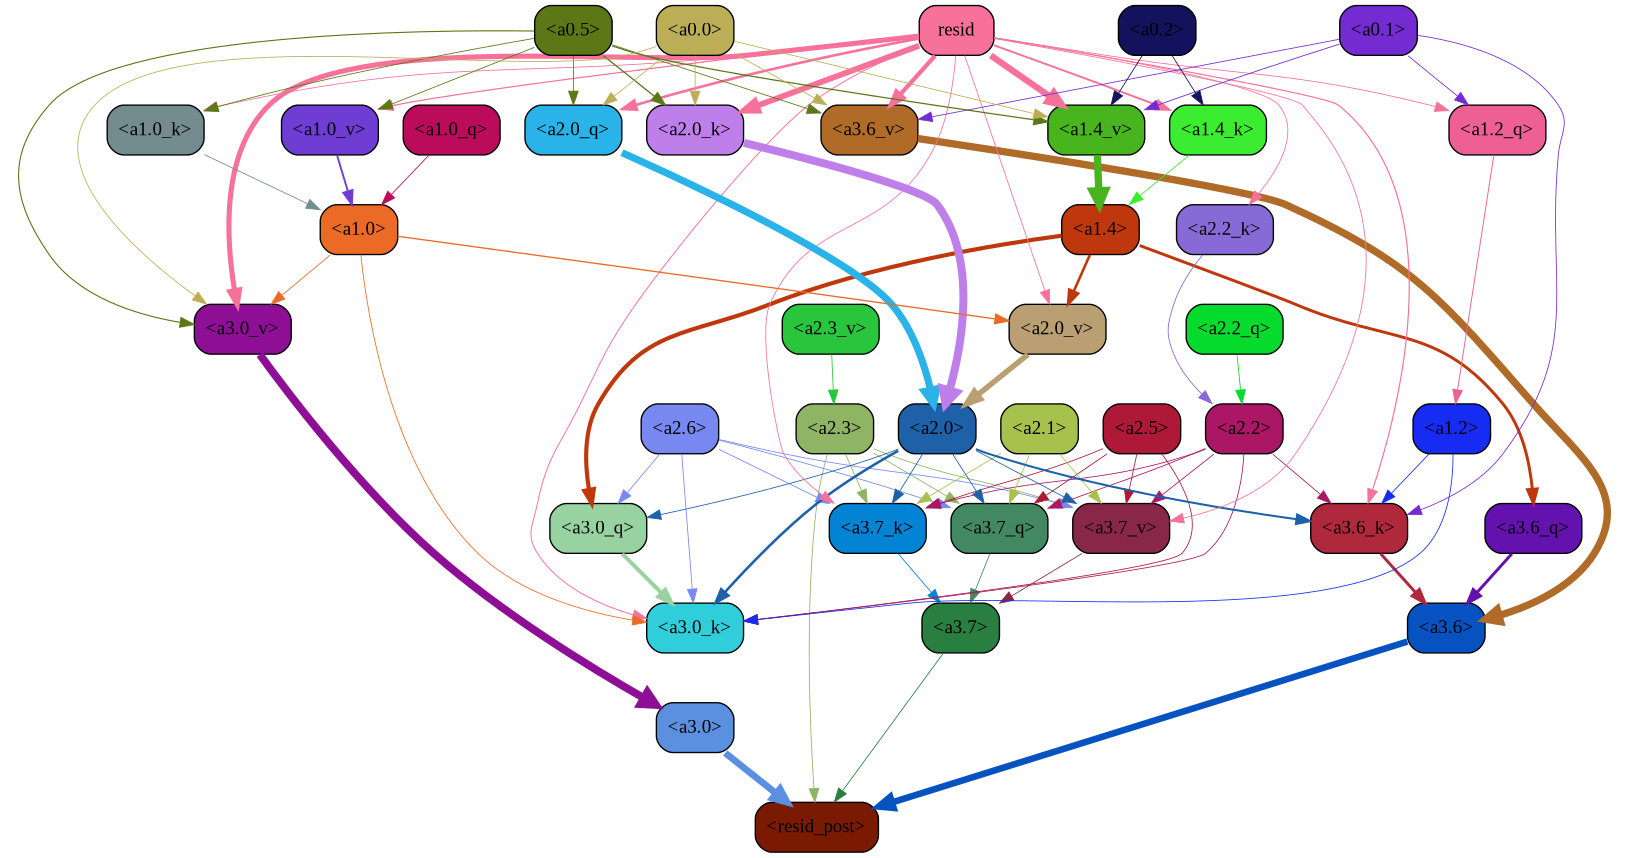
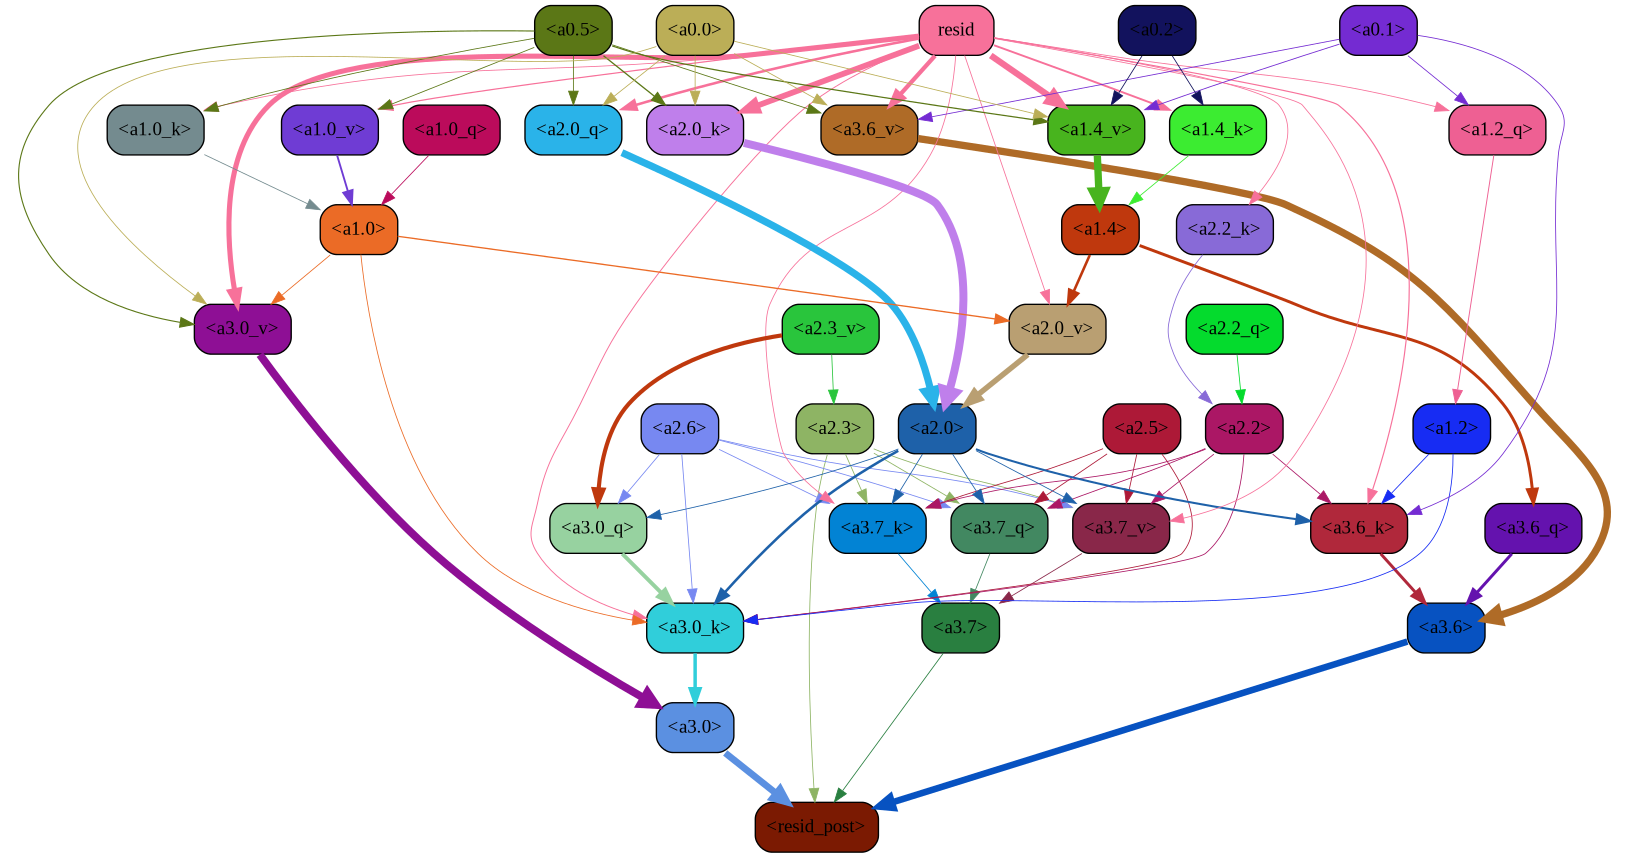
  strict digraph {
    fontname="Liberation Serif"
    splines=true
    node [color=black fontname="Liberation Serif" shape=box style="filled, rounded"]
    edge [color="#f7719a" fontname="Liberation Serif" penwidth=0.6]
    "<a3.7>" [fillcolor="#297f40"]
    "<resid_post>" [fillcolor="#7b1a02"]
    "<a3.6>" [fillcolor="#0752c1"]
    "<a3.0>" [fillcolor="#5b90e1"]
    "<a2.3>" [fillcolor="#8eb464"]
    "<a3.7_q>" [fillcolor="#428861"]
    "<a3.7_k>" [fillcolor="#0283d4"]
    "<a3.7_v>" [fillcolor="#892749"]
    "<a3.6_q>" [fillcolor="#6412ae"]
    "<a3.0_q>" [fillcolor="#97d2a0"]
    "<a3.0_k>" [fillcolor="#30ceda"]
    "<a3.6_k>" [fillcolor="#b0283b"]
    "<a3.6_v>" [fillcolor="#af6b27"]
    "<a3.0_v>" [fillcolor="#8e0f95"]
    "<a2.6>" [fillcolor="#7788f1"]
    "<a2.5>" [fillcolor="#ad1937"]
    "<a2.2>" [fillcolor="#ab1765"]
-   "<a2.1>" [fillcolor="#a6c24d"]
    "<a2.0>" [fillcolor="#1e61a9"]
    "<a1.4>" [fillcolor="#bf380d"]
    "<a2.0_v>" [fillcolor="#b99f72"]
    n22 [fillcolor="#f7719a" label=resid]
    "<a2.0_q>" [fillcolor="#2ab3e9"]
    "<a2.2_k>" [fillcolor="#886ad7"]
    "<a2.0_k>" [fillcolor="#bf7feb"]
    "<a1.2_q>" [fillcolor="#ee6093"]
    "<a1.4_k>" [fillcolor="#3cec31"]
    "<a1.0_k>" [fillcolor="#748b8f"]
    "<a1.4_v>" [fillcolor="#48b41e"]
    "<a1.0_v>" [fillcolor="#6f3cd4"]
    "<a1.2>" [fillcolor="#172cf3"]
    "<a1.0>" [fillcolor="#eb6b26"]
    "<a0.1>" [fillcolor="#742bd2"]
    "<a0.5>" [fillcolor="#5b7716"]
    "<a0.0>" [fillcolor="#bbae57"]
    "<a2.2_q>" [fillcolor="#04db2d"]
    "<a2.3_v>" [fillcolor="#29c53c"]
    "<a1.0_q>" [fillcolor="#bb0b5b"]
    "<a0.2>" [fillcolor="#12125d"]
    "<a3.7>" -> "<resid_post>" [color="#297f40"]
    "<a3.6>" -> "<resid_post>" [color="#0752c1" penwidth=4.752790808677673]
    "<a3.0>" -> "<resid_post>" [color="#5b90e1" penwidth=4.897669434547424]
    "<a2.3>" -> "<resid_post>" [color="#8eb464"]
    "<a2.3>" -> "<a3.7_q>" [color="#8eb464"]
    "<a2.3>" -> "<a3.7_k>" [color="#8eb464"]
    "<a2.3>" -> "<a3.7_v>" [color="#8eb464"]
    "<a3.7_q>" -> "<a3.7>" [color="#428861"]
    "<a3.7_k>" -> "<a3.7>" [color="#0283d4"]
    "<a3.7_v>" -> "<a3.7>" [color="#892749"]
    "<a3.6_q>" -> "<a3.6>" [color="#6412ae" penwidth=2.160832464694977]
    "<a3.0_q>" -> "<a3.0_k>" [color="#97d2a0" penwidth=2.870753765106201]
+   "<a3.0_k>" -> "<a3.0>" [color="#30ceda" penwidth=2.520303964614868]
    "<a3.6_k>" -> "<a3.6>" [color="#b0283b" penwidth=2.13908451795578]
    "<a3.6_v>" -> "<a3.6>" [color="#af6b27" penwidth=5.297133803367615]
    "<a3.0_v>" -> "<a3.0>" [color="#8e0f95" penwidth=5.680712580680847]
    "<a2.6>" -> "<a3.7_q>" [color="#7788f1"]
    "<a2.6>" -> "<a3.7_k>" [color="#7788f1"]
    "<a2.6>" -> "<a3.7_v>" [color="#7788f1"]
    "<a2.6>" -> "<a3.0_q>" [color="#7788f1"]
    "<a2.6>" -> "<a3.0_k>" [color="#7788f1"]
    "<a2.5>" -> "<a3.7_q>" [color="#ad1937"]
    "<a2.5>" -> "<a3.7_k>" [color="#ad1937"]
    "<a2.5>" -> "<a3.7_v>" [color="#ad1937"]
    "<a2.5>" -> "<a3.0_k>" [color="#ad1937"]
    "<a2.2>" -> "<a3.7_q>" [color="#ab1765"]
    "<a2.2>" -> "<a3.7_k>" [color="#ab1765"]
    "<a2.2>" -> "<a3.7_v>" [color="#ab1765"]
    "<a2.2>" -> "<a3.0_k>" [color="#ab1765"]
    "<a2.2>" -> "<a3.6_k>" [color="#ab1765"]
-   "<a2.1>" -> "<a3.7_q>" [color="#a6c24d"]
-   "<a2.1>" -> "<a3.7_k>" [color="#a6c24d"]
-   "<a2.1>" -> "<a3.7_v>" [color="#a6c24d"]
    "<a2.0>" -> "<a3.7_q>" [color="#1e61a9"]
    "<a2.0>" -> "<a3.7_k>" [color="#1e61a9"]
    "<a2.0>" -> "<a3.7_v>" [color="#1e61a9"]
    "<a2.0>" -> "<a3.0_q>" [color="#1e61a9"]
    "<a2.0>" -> "<a3.0_k>" [color="#1e61a9" penwidth=1.8632715698331594]
    "<a2.0>" -> "<a3.6_k>" [color="#1e61a9" penwidth=1.4811622872948647]
    "<a1.4>" -> "<a3.6_q>" [color="#bf380d" penwidth=2.1468575447797775]
-   "<a1.4>" -> "<a3.0_q>" [color="#bf380d" penwidth=3.0006065368652344]
+   "<a2.3_v>" -> "<a3.0_q>" [color="#bf380d" penwidth=3.0006065368652344]
    "<a1.4>" -> "<a2.0_v>" [color="#bf380d" penwidth=1.8759949803352356]
    "<a2.0_v>" -> "<a2.0>" [color="#b99f72" penwidth=3.9731863737106323]
    n22 -> "<a3.7_k>"
    n22 -> "<a3.7_v>"
    n22 -> "<a3.0_k>" [penwidth=0.691851794719696]
    n22 -> "<a3.6_k>" [penwidth=0.8410270567983389]
    n22 -> "<a3.6_v>" [penwidth=3.0758190751075745]
    n22 -> "<a3.0_v>" [penwidth=3.6927278637886047]
    n22 -> "<a2.0_v>"
    n22 -> "<a2.0_q>" [penwidth=1.8617419600486755]
    n22 -> "<a2.2_k>"
    n22 -> "<a2.0_k>" [penwidth=4.189224064350128]
    n22 -> "<a1.2_q>" [penwidth=0.603080153465271]
    n22 -> "<a1.4_k>" [penwidth=1.3883130550384521]
    n22 -> "<a1.0_k>"
    n22 -> "<a1.4_v>" [penwidth=4.585226953029633]
    n22 -> "<a1.0_v>" [penwidth=0.8794136047363281]
    "<a2.0_q>" -> "<a2.0>" [color="#2ab3e9" penwidth=5.1847569942474365]
    "<a2.2_k>" -> "<a2.2>" [color="#886ad7" penwidth=0.6149471998214722]
    "<a2.0_k>" -> "<a2.0>" [color="#bf7feb" penwidth=5.773491740226746]
    "<a1.2_q>" -> "<a1.2>" [color="#ee6093" penwidth=0.6863181293010712]
    "<a1.4_k>" -> "<a1.4>" [color="#3cec31"]
    "<a1.0_k>" -> "<a1.0>" [color="#748b8f"]
    "<a1.4_v>" -> "<a1.4>" [color="#48b41e" penwidth=5.299546539783478]
    "<a1.0_v>" -> "<a1.0>" [color="#6f3cd4" penwidth=1.3690393567085266]
    "<a1.2>" -> "<a3.0_k>" [color="#172cf3"]
    "<a1.2>" -> "<a3.6_k>" [color="#172cf3"]
    "<a1.0>" -> "<a3.0_k>" [color="#eb6b26"]
    "<a1.0>" -> "<a3.0_v>" [color="#eb6b26"]
    "<a1.0>" -> "<a2.0_v>" [color="#eb6b26" penwidth=0.9620223194360733]
    "<a0.1>" -> "<a3.6_k>" [color="#742bd2"]
    "<a0.1>" -> "<a3.6_v>" [color="#742bd2"]
    "<a0.1>" -> "<a1.2_q>" [color="#742bd2"]
    "<a0.1>" -> "<a1.4_v>" [color="#742bd2" penwidth=0.6243228018283844]
    "<a0.5>" -> "<a3.6_v>" [color="#5b7716"]
    "<a0.5>" -> "<a3.0_v>" [color="#5b7716" penwidth=0.8028683364391327]
    "<a0.5>" -> "<a2.0_q>" [color="#5b7716"]
    "<a0.5>" -> "<a2.0_k>" [color="#5b7716" penwidth=0.9350990951061249]
    "<a0.5>" -> "<a1.0_k>" [color="#5b7716"]
    "<a0.5>" -> "<a1.4_v>" [color="#5b7716" penwidth=0.9007003456354141]
    "<a0.5>" -> "<a1.0_v>" [color="#5b7716"]
    "<a0.0>" -> "<a3.6_v>" [color="#bbae57"]
    "<a0.0>" -> "<a3.0_v>" [color="#bbae57"]
    "<a0.0>" -> "<a2.0_q>" [color="#bbae57"]
    "<a0.0>" -> "<a2.0_k>" [color="#bbae57"]
    "<a0.0>" -> "<a1.4_v>" [color="#bbae57"]
    "<a2.2_q>" -> "<a2.2>" [color="#04db2d"]
    "<a2.3_v>" -> "<a2.3>" [color="#29c53c"]
    "<a1.0_q>" -> "<a1.0>" [color="#bb0b5b"]
    "<a0.2>" -> "<a1.4_k>" [color="#12125d"]
    "<a0.2>" -> "<a1.4_v>" [color="#12125d"]
  }
